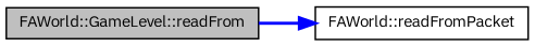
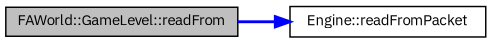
  digraph {
    rankdir=LR
    fontname="IBM Plex Sans"
    node [color=black fontname="IBM Plex Sans" fontsize=10 shape=record style=filled]
    n1 [fillcolor=grey75 fontcolor=black height=0.2 label="FAWorld::GameLevel::readFrom" width=0.4]
-   n2 [fillcolor=white height=0.2 label="FAWorld::readFromPacket" width=0.4]
+   n2 [fillcolor=white height=0.2 label="Engine::readFromPacket" width=0.4]
    n1 -> n2 [color=blue fontname="IBM Plex Sans" fontsize=10 labelfontname=Helvetica labelfontsize=10 style=bold]
  }
